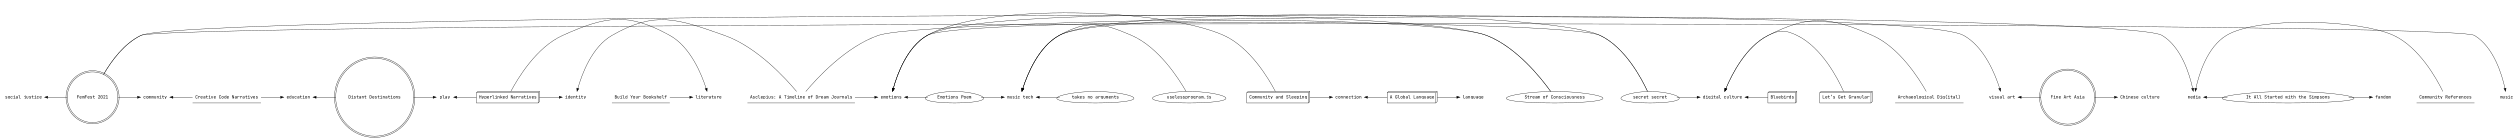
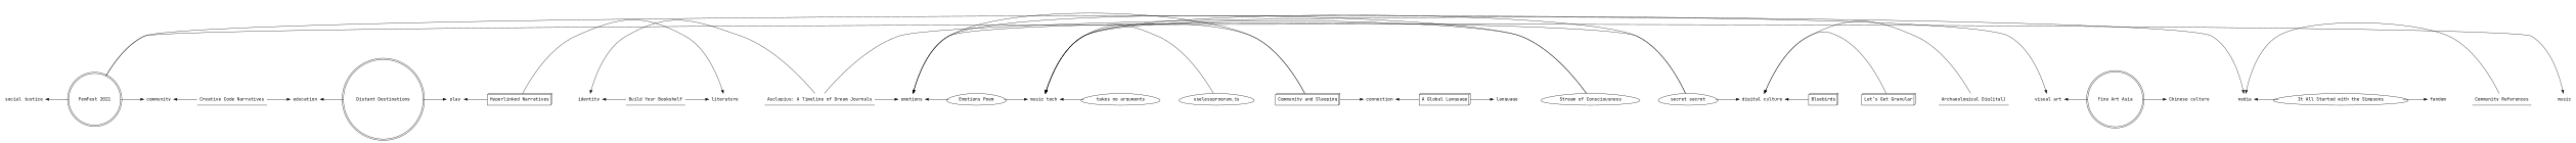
  digraph {
    fontname="JetBrains Mono"
    nodesep=1
    ranksep=2
    node [fontname="JetBrains Mono" shape=plaintext]
    edge [constraint=false fontname="JetBrains Mono"]
    n1 [label="social justice"]
    n2 [label="Chinese culture"]
    n3 [label=play]
    n4 [label=community]
    n5 [label=connection]
    n6 [label=media]
    n7 [label=emotions]
    n8 [label=identity]
    n9 [label="music tech"]
    n10 [label=language]
    n11 [label="visual art"]
    n12 [label=music]
    n13 [label="digital culture"]
    n14 [label=education]
    n15 [label=literature]
    n16 [label=fandom]
    n17 [label=Bluebirds shape=box3d]
    n18 [label="Fine Art Asia" shape=doublecircle]
    n19 [label="Hyperlinked Narratives" shape=box3d]
    n20 [label="Let’s Get Granular" shape=box3d]
    n21 [label="A Global Language" shape=box3d]
    n22 [label="Distant Destinations" shape=doublecircle]
    n23 [label="It All Started with the Simpsons" shape=egg]
    n24 [label="takes no arguments" shape=egg]
    n25 [label="Emotions Poem" shape=egg]
    n26 [label="uselessprogram.js" shape=egg]
    n27 [label="Community and Sleeping" shape=box3d]
    n28 [label="Archaeological Dig(ital)" shape=underline]
    n29 [label="Stream of Consciousness" shape=egg]
    n30 [label="Community References" shape=underline]
    n31 [label="Build Your Bookshelf" shape=underline]
    n32 [label="Creative Code Narratives" shape=underline]
    n33 [label="secret secret" shape=egg]
    n34 [label="FemFest 2021" shape=doublecircle]
    n35 [label="Asclepius: A Timeline of Dream Journals" shape=underline]
    n17 -> n13 [minlen=1]
    n18 -> n2 [minlen=1]
    n18 -> n11
    n19 -> n3
    n19 -> n15
    n20 -> n13 [minlen=2]
    n21 -> n5
    n21 -> n10 [minlen=1]
    n22 -> n3
    n22 -> n14
    n23 -> n6
    n23 -> n16
    n24 -> n9 [minlen=1]
    n25 -> n7
    n25 -> n9
    n26 -> n9 [minlen=2]
    n27 -> n5
    n27 -> n7
+   n27 -> n9
    n28 -> n13 [minlen=3]
    n29 -> n7
    n29 -> n9
    n30 -> n6
-   n19 -> n8
+   n31 -> n8
    n31 -> n15
    n32 -> n4
    n32 -> n14
    n33 -> n7
    n33 -> n9
    n33 -> n13
    n34 -> n1 [minlen=1]
    n34 -> n4
    n34 -> n6
    n34 -> n12 [minlen=2]
    n35 -> n7
    n35 -> n8
    n35 -> n11
  }
